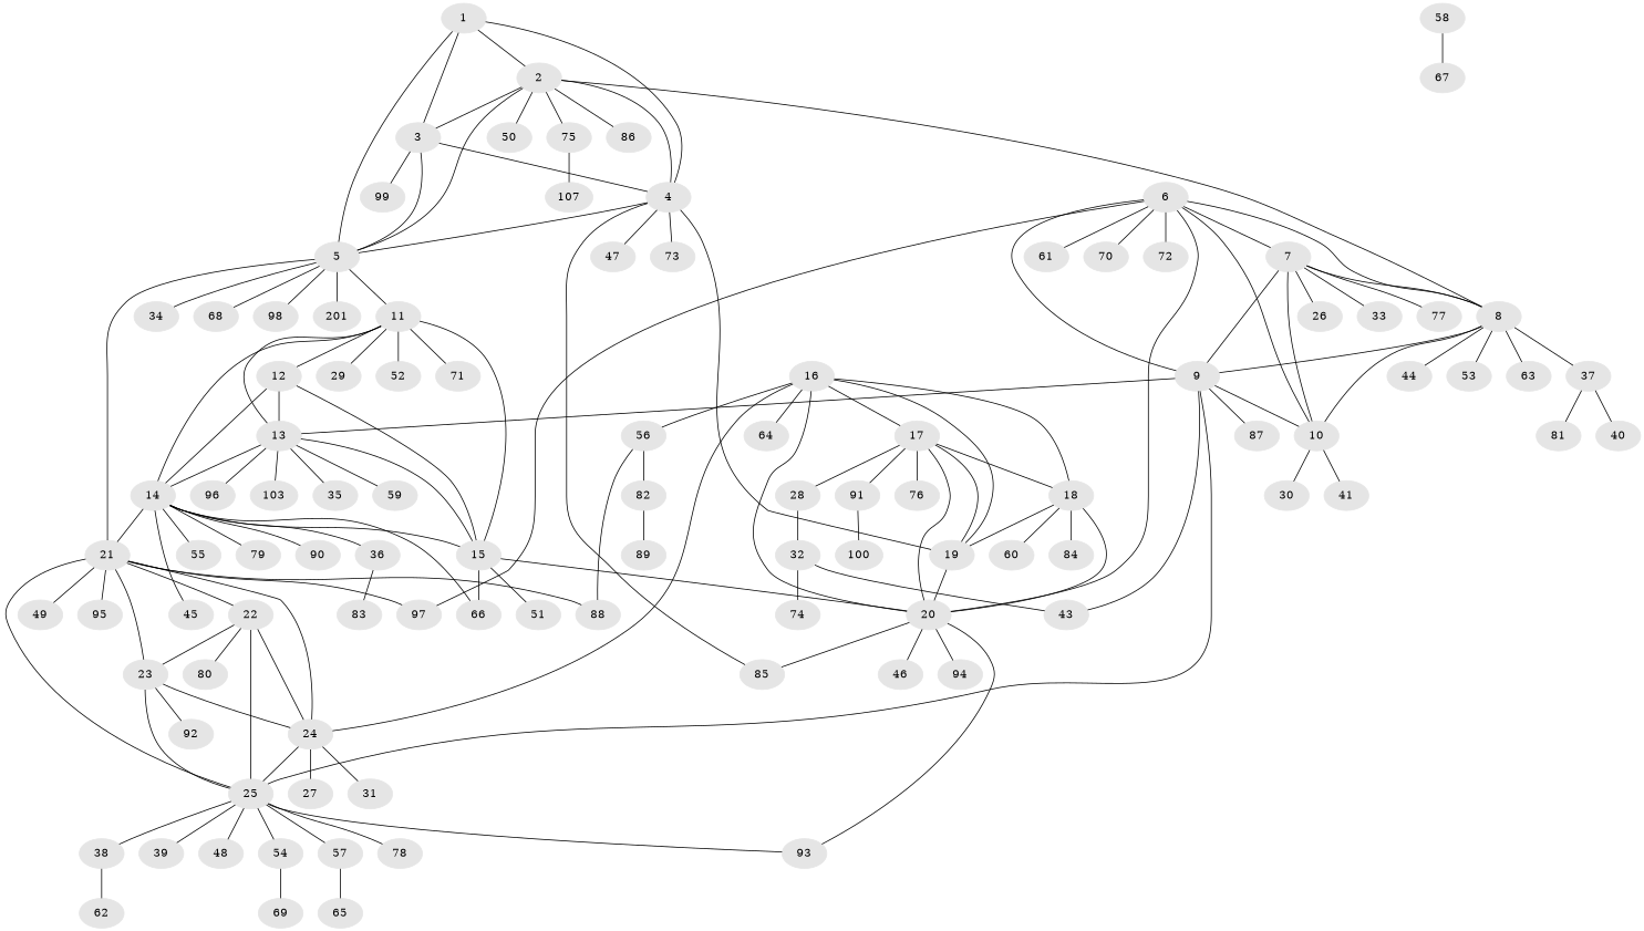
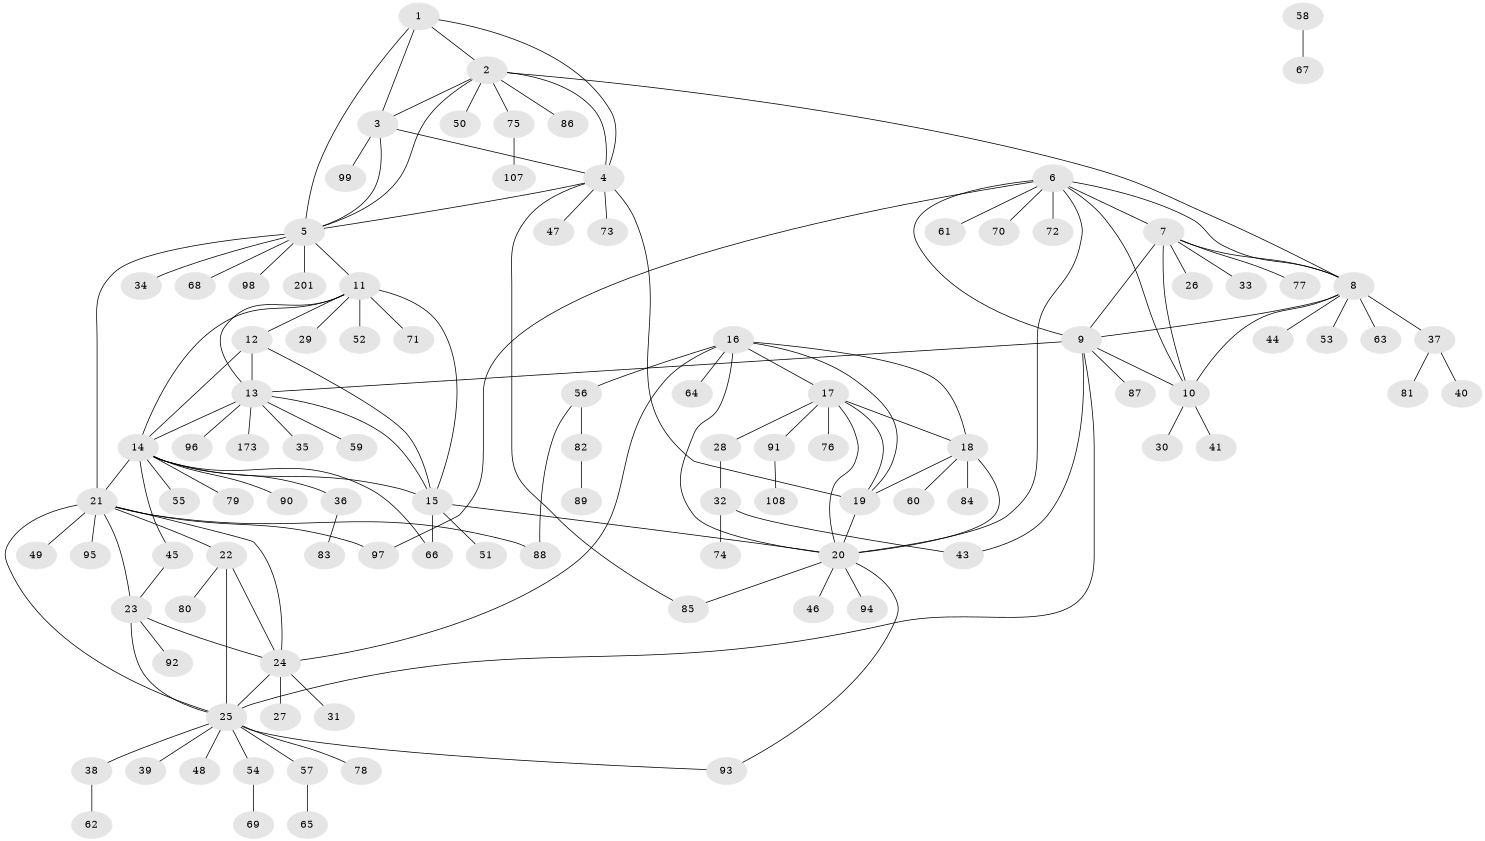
  graph {
    node [color=gray90 style=filled]
    1
    2
    3
    4
    5
    8
    50
    75
    86
    99
    19
    47
    73
    85
    11
    21
    34
    68
    98
    n20 [label=201]
    9
    10
    37
    44
    53
    63
    n27 [label=107]
    20
    13
    12
    14
    15
    29
    52
    71
    97
    25
    24
    22
    23
    49
    88
    95
    6
    7
    61
    70
    72
    26
    33
    77
    43
    87
    30
    41
    46
    93
    94
    40
    81
    35
    59
    96
-   103
+   103 [label=173]
    38
    39
    48
    54
    57
    78
    36
    45
    55
    79
    90
    66
    51
    83
    58
    67
    16
    17
    18
    56
    64
    28
    76
    91
    60
    84
    27
    31
    82
    32
-   100
+   100 [label=108]
    80
    92
    62
    69
    65
    74
    89
    1 -- 2
    1 -- 3
    1 -- 4
    1 -- 5
    2 -- 3
    2 -- 4
    2 -- 5
    2 -- 8
    2 -- 50
    2 -- 75
    2 -- 86
    3 -- 4
    3 -- 5
    3 -- 99
    4 -- 5
    4 -- 19
    4 -- 47
    4 -- 73
    4 -- 85
    5 -- 11
    5 -- 21
    5 -- 34
    5 -- 68
    5 -- 98
    5 -- n20
    8 -- 9
    8 -- 10
    8 -- 37
    8 -- 44
    8 -- 53
    8 -- 63
    75 -- n27
    19 -- 20
    11 -- 13
    11 -- 12
    11 -- 14
    11 -- 15
    11 -- 29
    11 -- 52
    11 -- 71
    21 -- 97
    21 -- 25
    21 -- 24
    21 -- 22
    21 -- 23
    21 -- 49
    21 -- 88
    21 -- 95
    9 -- 10
    9 -- 13
    9 -- 25
    9 -- 43
    9 -- 87
    10 -- 30
    10 -- 41
    37 -- 40
    37 -- 81
    20 -- 85
    20 -- 46
    20 -- 93
    20 -- 94
    13 -- 14
    13 -- 15
    13 -- 35
    13 -- 59
    13 -- 96
    13 -- 103
    12 -- 13
    12 -- 14
    12 -- 15
    14 -- 21
    14 -- 15
    14 -- 36
    14 -- 45
    14 -- 55
    14 -- 79
    14 -- 90
    14 -- 66
    15 -- 20
    15 -- 66
    15 -- 51
    25 -- 93
    25 -- 38
    25 -- 39
    25 -- 48
    25 -- 54
    25 -- 57
    25 -- 78
    24 -- 25
    24 -- 27
    24 -- 31
    22 -- 25
    22 -- 24
-   22 -- 23
+   45 -- 23
    22 -- 80
    23 -- 25
    23 -- 24
    23 -- 92
    6 -- 8
    6 -- 9
    6 -- 10
    6 -- 20
    6 -- 97
    6 -- 7
    6 -- 61
    6 -- 70
    6 -- 72
    7 -- 8
    7 -- 9
    7 -- 10
    7 -- 26
    7 -- 33
    7 -- 77
    38 -- 62
    54 -- 69
    57 -- 65
    36 -- 83
    58 -- 67
    16 -- 19
    16 -- 20
    16 -- 24
    16 -- 17
    16 -- 18
    16 -- 56
    16 -- 64
    17 -- 19
    17 -- 20
    17 -- 18
    17 -- 28
    17 -- 76
    17 -- 91
    18 -- 19
    18 -- 20
    18 -- 60
    18 -- 84
    56 -- 88
    56 -- 82
    28 -- 32
    91 -- 100
    82 -- 89
    32 -- 43
    32 -- 74
  }
